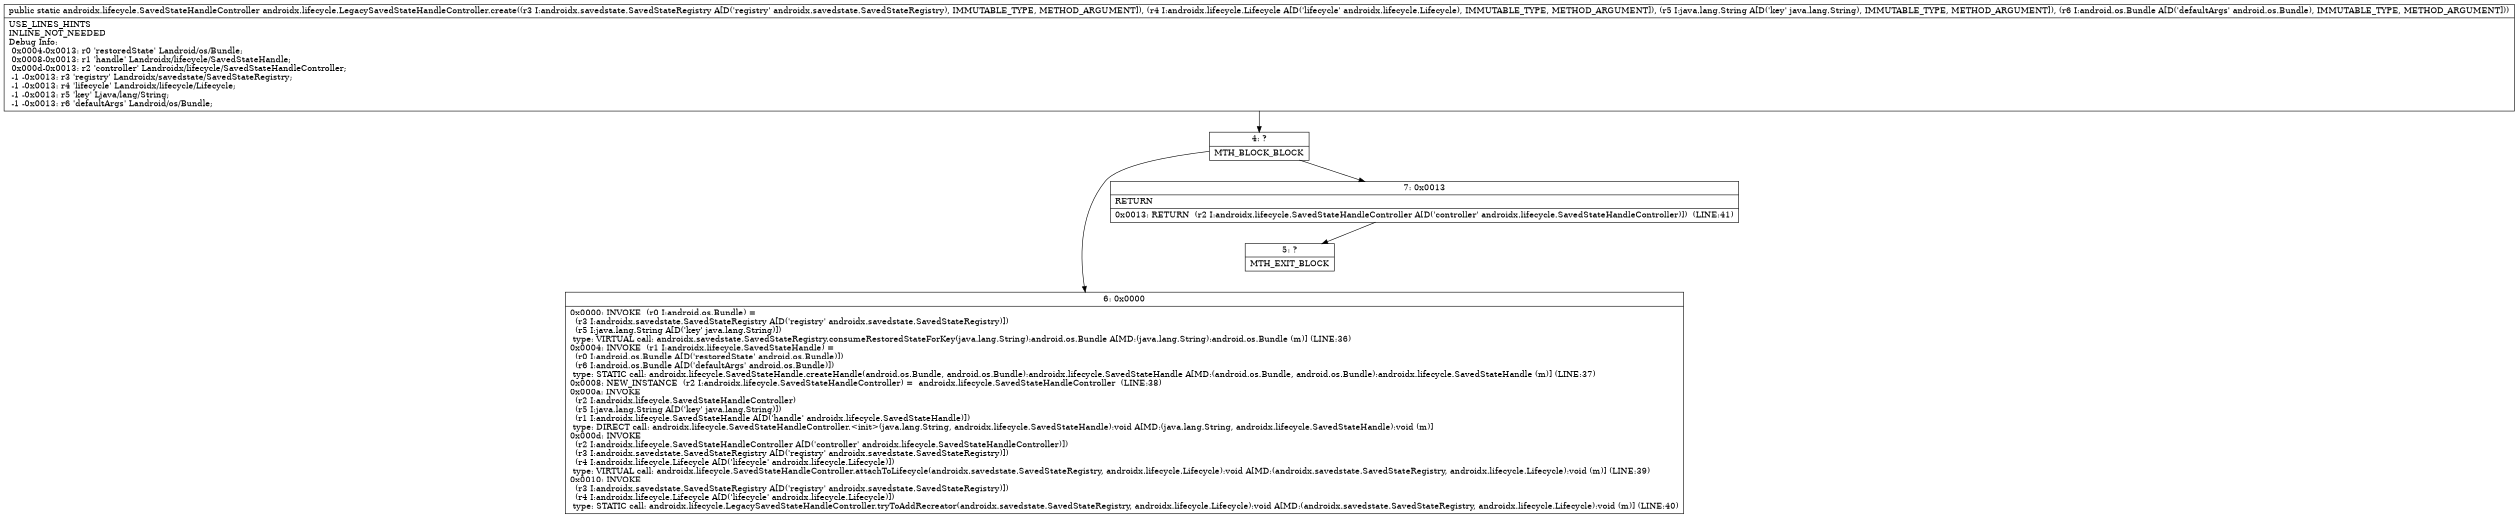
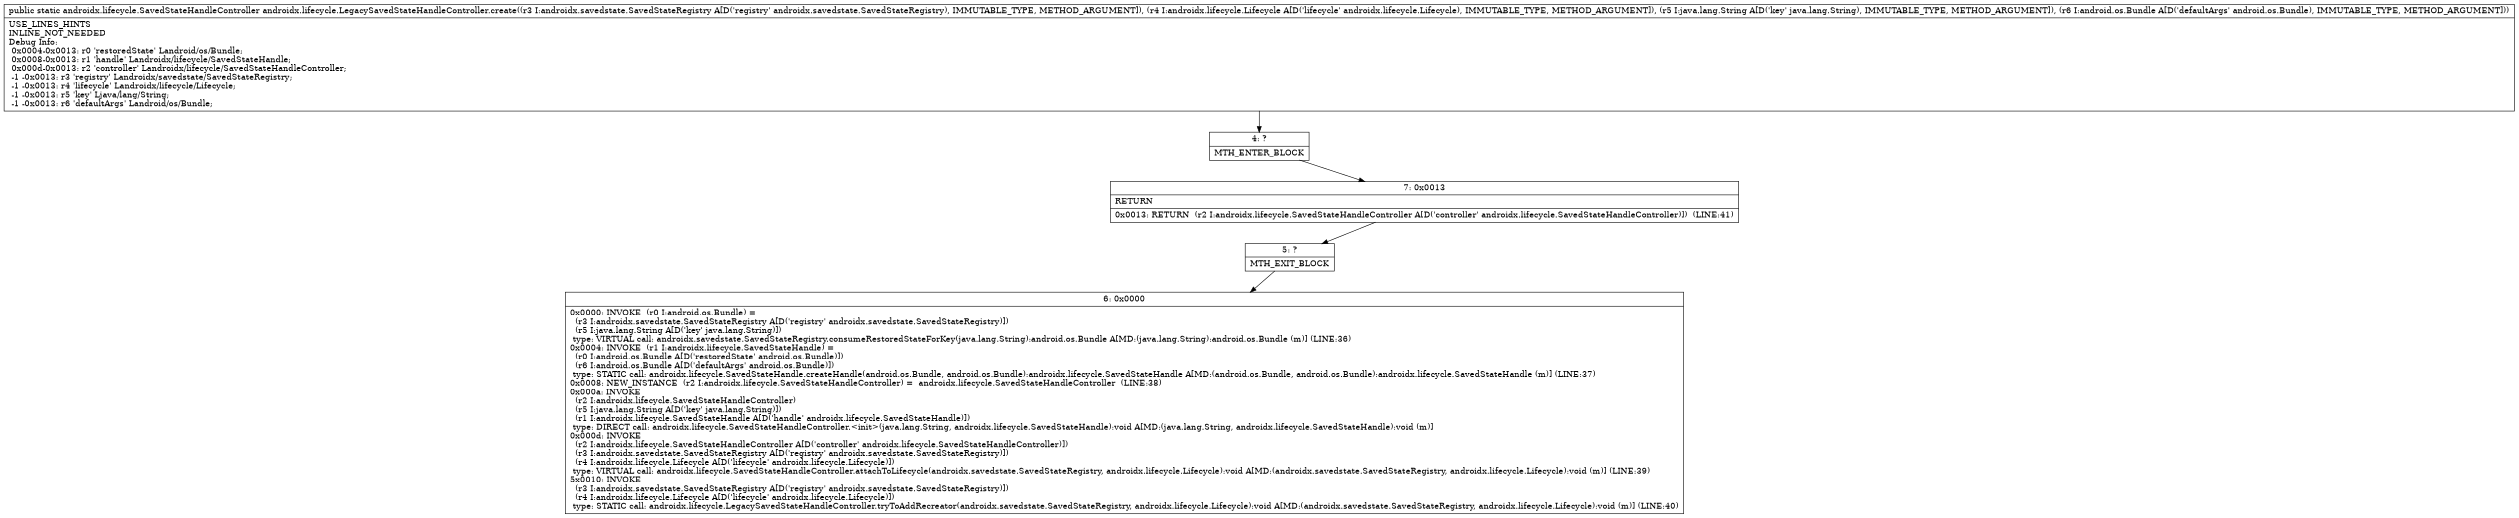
  digraph {
    node [shape=record]
-   n1 [label="{4\:\ ?|MTH_BLOCK_BLOCK\l}"]
-   n2 [label="{6\:\ 0x0000|0x0000: INVOKE  (r0 I:android.os.Bundle) = \l  (r3 I:androidx.savedstate.SavedStateRegistry A[D('registry' androidx.savedstate.SavedStateRegistry)])\l  (r5 I:java.lang.String A[D('key' java.lang.String)])\l type: VIRTUAL call: androidx.savedstate.SavedStateRegistry.consumeRestoredStateForKey(java.lang.String):android.os.Bundle A[MD:(java.lang.String):android.os.Bundle (m)] (LINE:36)\l0x0004: INVOKE  (r1 I:androidx.lifecycle.SavedStateHandle) = \l  (r0 I:android.os.Bundle A[D('restoredState' android.os.Bundle)])\l  (r6 I:android.os.Bundle A[D('defaultArgs' android.os.Bundle)])\l type: STATIC call: androidx.lifecycle.SavedStateHandle.createHandle(android.os.Bundle, android.os.Bundle):androidx.lifecycle.SavedStateHandle A[MD:(android.os.Bundle, android.os.Bundle):androidx.lifecycle.SavedStateHandle (m)] (LINE:37)\l0x0008: NEW_INSTANCE  (r2 I:androidx.lifecycle.SavedStateHandleController) =  androidx.lifecycle.SavedStateHandleController  (LINE:38)\l0x000a: INVOKE  \l  (r2 I:androidx.lifecycle.SavedStateHandleController)\l  (r5 I:java.lang.String A[D('key' java.lang.String)])\l  (r1 I:androidx.lifecycle.SavedStateHandle A[D('handle' androidx.lifecycle.SavedStateHandle)])\l type: DIRECT call: androidx.lifecycle.SavedStateHandleController.\<init\>(java.lang.String, androidx.lifecycle.SavedStateHandle):void A[MD:(java.lang.String, androidx.lifecycle.SavedStateHandle):void (m)]\l0x000d: INVOKE  \l  (r2 I:androidx.lifecycle.SavedStateHandleController A[D('controller' androidx.lifecycle.SavedStateHandleController)])\l  (r3 I:androidx.savedstate.SavedStateRegistry A[D('registry' androidx.savedstate.SavedStateRegistry)])\l  (r4 I:androidx.lifecycle.Lifecycle A[D('lifecycle' androidx.lifecycle.Lifecycle)])\l type: VIRTUAL call: androidx.lifecycle.SavedStateHandleController.attachToLifecycle(androidx.savedstate.SavedStateRegistry, androidx.lifecycle.Lifecycle):void A[MD:(androidx.savedstate.SavedStateRegistry, androidx.lifecycle.Lifecycle):void (m)] (LINE:39)\l0x0010: INVOKE  \l  (r3 I:androidx.savedstate.SavedStateRegistry A[D('registry' androidx.savedstate.SavedStateRegistry)])\l  (r4 I:androidx.lifecycle.Lifecycle A[D('lifecycle' androidx.lifecycle.Lifecycle)])\l type: STATIC call: androidx.lifecycle.LegacySavedStateHandleController.tryToAddRecreator(androidx.savedstate.SavedStateRegistry, androidx.lifecycle.Lifecycle):void A[MD:(androidx.savedstate.SavedStateRegistry, androidx.lifecycle.Lifecycle):void (m)] (LINE:40)\l}"]
+   n1 [label="{4\:\ ?|MTH_ENTER_BLOCK\l}"]
+   n2 [label="{6\:\ 0x0000|0x0000: INVOKE  (r0 I:android.os.Bundle) = \l  (r3 I:androidx.savedstate.SavedStateRegistry A[D('registry' androidx.savedstate.SavedStateRegistry)])\l  (r5 I:java.lang.String A[D('key' java.lang.String)])\l type: VIRTUAL call: androidx.savedstate.SavedStateRegistry.consumeRestoredStateForKey(java.lang.String):android.os.Bundle A[MD:(java.lang.String):android.os.Bundle (m)] (LINE:36)\l0x0004: INVOKE  (r1 I:androidx.lifecycle.SavedStateHandle) = \l  (r0 I:android.os.Bundle A[D('restoredState' android.os.Bundle)])\l  (r6 I:android.os.Bundle A[D('defaultArgs' android.os.Bundle)])\l type: STATIC call: androidx.lifecycle.SavedStateHandle.createHandle(android.os.Bundle, android.os.Bundle):androidx.lifecycle.SavedStateHandle A[MD:(android.os.Bundle, android.os.Bundle):androidx.lifecycle.SavedStateHandle (m)] (LINE:37)\l0x0008: NEW_INSTANCE  (r2 I:androidx.lifecycle.SavedStateHandleController) =  androidx.lifecycle.SavedStateHandleController  (LINE:38)\l0x000a: INVOKE  \l  (r2 I:androidx.lifecycle.SavedStateHandleController)\l  (r5 I:java.lang.String A[D('key' java.lang.String)])\l  (r1 I:androidx.lifecycle.SavedStateHandle A[D('handle' androidx.lifecycle.SavedStateHandle)])\l type: DIRECT call: androidx.lifecycle.SavedStateHandleController.\<init\>(java.lang.String, androidx.lifecycle.SavedStateHandle):void A[MD:(java.lang.String, androidx.lifecycle.SavedStateHandle):void (m)]\l0x000d: INVOKE  \l  (r2 I:androidx.lifecycle.SavedStateHandleController A[D('controller' androidx.lifecycle.SavedStateHandleController)])\l  (r3 I:androidx.savedstate.SavedStateRegistry A[D('registry' androidx.savedstate.SavedStateRegistry)])\l  (r4 I:androidx.lifecycle.Lifecycle A[D('lifecycle' androidx.lifecycle.Lifecycle)])\l type: VIRTUAL call: androidx.lifecycle.SavedStateHandleController.attachToLifecycle(androidx.savedstate.SavedStateRegistry, androidx.lifecycle.Lifecycle):void A[MD:(androidx.savedstate.SavedStateRegistry, androidx.lifecycle.Lifecycle):void (m)] (LINE:39)\l5x0010: INVOKE  \l  (r3 I:androidx.savedstate.SavedStateRegistry A[D('registry' androidx.savedstate.SavedStateRegistry)])\l  (r4 I:androidx.lifecycle.Lifecycle A[D('lifecycle' androidx.lifecycle.Lifecycle)])\l type: STATIC call: androidx.lifecycle.LegacySavedStateHandleController.tryToAddRecreator(androidx.savedstate.SavedStateRegistry, androidx.lifecycle.Lifecycle):void A[MD:(androidx.savedstate.SavedStateRegistry, androidx.lifecycle.Lifecycle):void (m)] (LINE:40)\l}"]
    n3 [label="{7\:\ 0x0013|RETURN\l|0x0013: RETURN  (r2 I:androidx.lifecycle.SavedStateHandleController A[D('controller' androidx.lifecycle.SavedStateHandleController)])  (LINE:41)\l}"]
    n4 [label="{5\:\ ?|MTH_EXIT_BLOCK\l}"]
    n5 [label="{public static androidx.lifecycle.SavedStateHandleController androidx.lifecycle.LegacySavedStateHandleController.create((r3 I:androidx.savedstate.SavedStateRegistry A[D('registry' androidx.savedstate.SavedStateRegistry), IMMUTABLE_TYPE, METHOD_ARGUMENT]), (r4 I:androidx.lifecycle.Lifecycle A[D('lifecycle' androidx.lifecycle.Lifecycle), IMMUTABLE_TYPE, METHOD_ARGUMENT]), (r5 I:java.lang.String A[D('key' java.lang.String), IMMUTABLE_TYPE, METHOD_ARGUMENT]), (r6 I:android.os.Bundle A[D('defaultArgs' android.os.Bundle), IMMUTABLE_TYPE, METHOD_ARGUMENT]))  | USE_LINES_HINTS\lINLINE_NOT_NEEDED\lDebug Info:\l  0x0004\-0x0013: r0 'restoredState' Landroid\/os\/Bundle;\l  0x0008\-0x0013: r1 'handle' Landroidx\/lifecycle\/SavedStateHandle;\l  0x000d\-0x0013: r2 'controller' Landroidx\/lifecycle\/SavedStateHandleController;\l  \-1 \-0x0013: r3 'registry' Landroidx\/savedstate\/SavedStateRegistry;\l  \-1 \-0x0013: r4 'lifecycle' Landroidx\/lifecycle\/Lifecycle;\l  \-1 \-0x0013: r5 'key' Ljava\/lang\/String;\l  \-1 \-0x0013: r6 'defaultArgs' Landroid\/os\/Bundle;\l}"]
-   n1 -> n2
+   n4 -> n2
    n1 -> n3
    n3 -> n4
    n5 -> n1
  }
